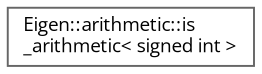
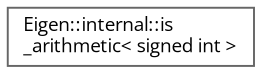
  digraph {
    rankdir=LR
    fontname="Open Sans"
-   n1 [color=grey40 fillcolor=white fontname="Open Sans" fontsize=10 height=0.2 label="Eigen::arithmetic::is\l_arithmetic\< signed int \>" shape=box style=filled width=0.4]
+   n1 [color=grey40 fillcolor=white fontname="Open Sans" fontsize=10 height=0.2 label="Eigen::internal::is\l_arithmetic\< signed int \>" shape=box style=filled width=0.4]
  }
